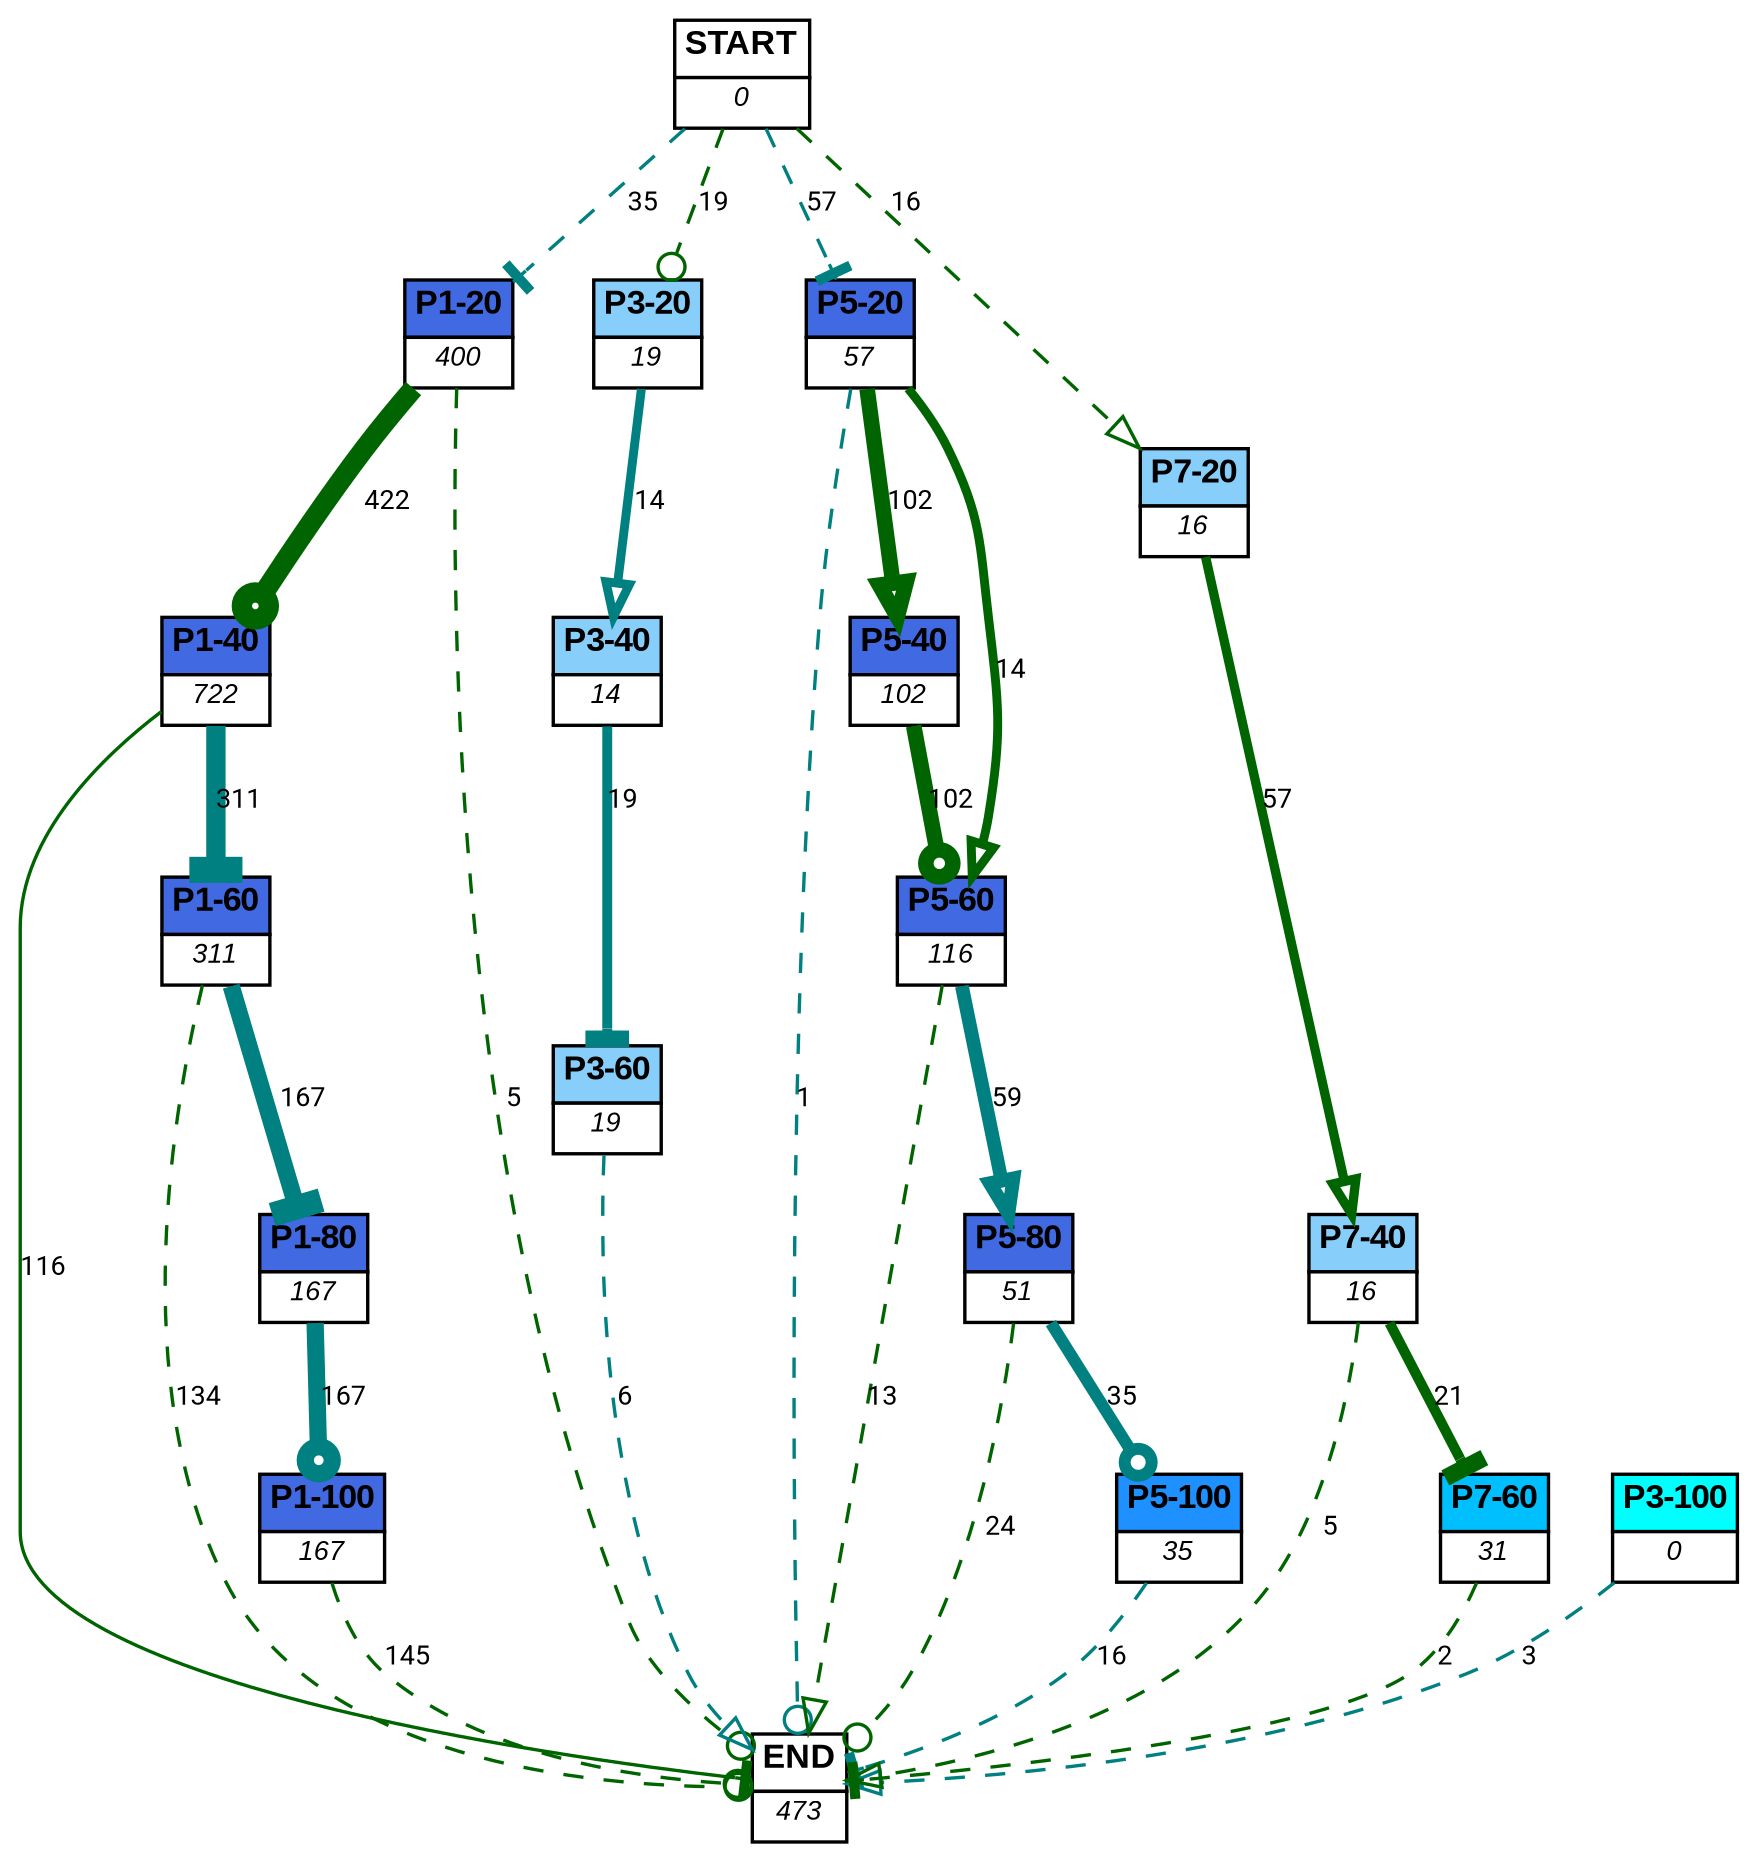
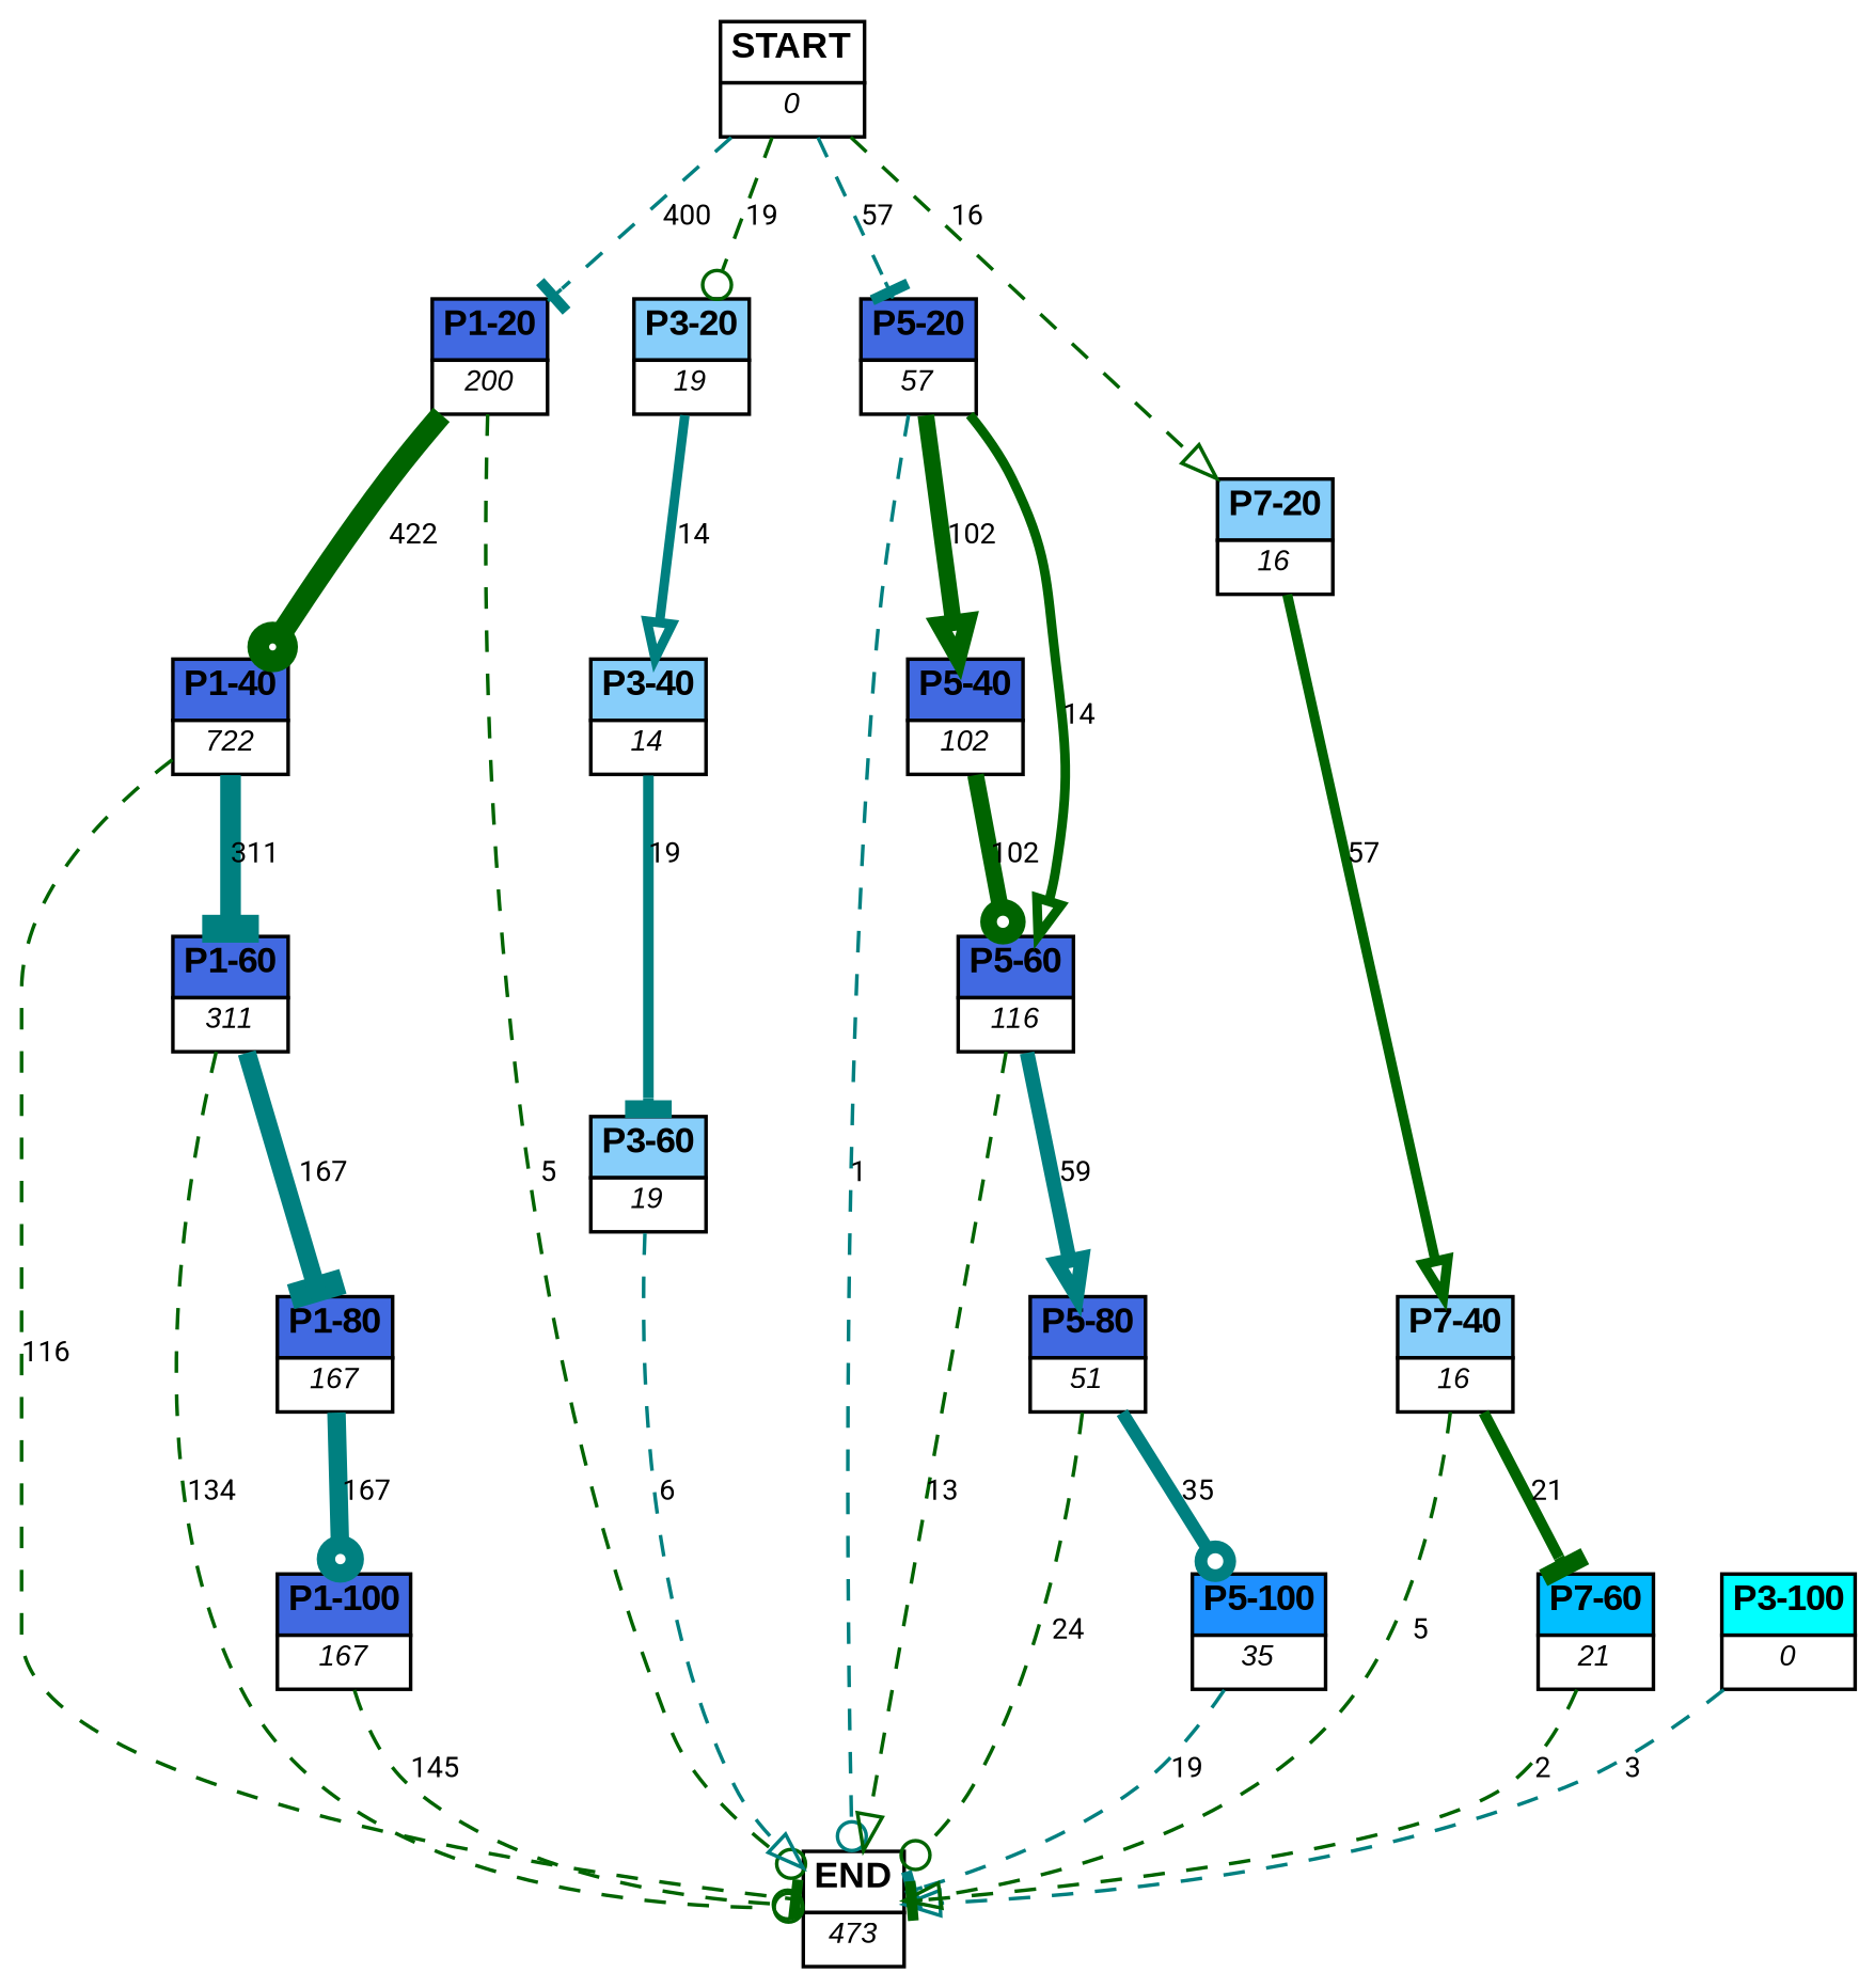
  digraph {
    fontname=Roboto
    node [fontname=Roboto shape=plain]
    edge [arrowhead=odot color=darkgreen fontname=Roboto fontsize=8 labelfloat=false style=dashed]
-   n1 [label=<<table border="0" cellborder="1" cellspacing="0"><tr><td bgcolor="royalblue"><FONT face="Arial" POINT-SIZE="10"><b>P1-20</b></FONT></td></tr><tr><td bgcolor="white"><FONT face="Arial" POINT-SIZE="8"><i>400</i></FONT></td></tr></table>>]
+   n1 [label=<<table border="0" cellborder="1" cellspacing="0"><tr><td bgcolor="royalblue"><FONT face="Arial" POINT-SIZE="10"><b>P1-20</b></FONT></td></tr><tr><td bgcolor="white"><FONT face="Arial" POINT-SIZE="8"><i>200</i></FONT></td></tr></table>>]
    n2 [label=<<table border="0" cellborder="1" cellspacing="0"><tr><td bgcolor="royalblue"><FONT face="Arial" POINT-SIZE="10"><b>P1-40</b></FONT></td></tr><tr><td bgcolor="white"><FONT face="Arial" POINT-SIZE="8"><i>722</i></FONT></td></tr></table>>]
    n3 [label=<<table border="0" cellborder="1" cellspacing="0"><tr><td bgcolor="white"><FONT face="Arial" POINT-SIZE="10"><b>END</b></FONT></td></tr><tr><td bgcolor="white"><FONT face="Arial" POINT-SIZE="8"><i>473</i></FONT></td></tr></table>>]
    n4 [label=<<table border="0" cellborder="1" cellspacing="0"><tr><td bgcolor="royalblue"><FONT face="Arial" POINT-SIZE="10"><b>P1-60</b></FONT></td></tr><tr><td bgcolor="white"><FONT face="Arial" POINT-SIZE="8"><i>311</i></FONT></td></tr></table>>]
    n5 [label=<<table border="0" cellborder="1" cellspacing="0"><tr><td bgcolor="royalblue"><FONT face="Arial" POINT-SIZE="10"><b>P1-80</b></FONT></td></tr><tr><td bgcolor="white"><FONT face="Arial" POINT-SIZE="8"><i>167</i></FONT></td></tr></table>>]
    n6 [label=<<table border="0" cellborder="1" cellspacing="0"><tr><td bgcolor="royalblue"><FONT face="Arial" POINT-SIZE="10"><b>P1-100</b></FONT></td></tr><tr><td bgcolor="white"><FONT face="Arial" POINT-SIZE="8"><i>167</i></FONT></td></tr></table>>]
    n7 [label=<<table border="0" cellborder="1" cellspacing="0"><tr><td bgcolor="lightskyblue"><FONT face="Arial" POINT-SIZE="10"><b>P3-20</b></FONT></td></tr><tr><td bgcolor="white"><FONT face="Arial" POINT-SIZE="8"><i>19</i></FONT></td></tr></table>>]
    n8 [label=<<table border="0" cellborder="1" cellspacing="0"><tr><td bgcolor="lightskyblue"><FONT face="Arial" POINT-SIZE="10"><b>P3-40</b></FONT></td></tr><tr><td bgcolor="white"><FONT face="Arial" POINT-SIZE="8"><i>14</i></FONT></td></tr></table>>]
    n9 [label=<<table border="0" cellborder="1" cellspacing="0"><tr><td bgcolor="lightskyblue"><FONT face="Arial" POINT-SIZE="10"><b>P3-60</b></FONT></td></tr><tr><td bgcolor="white"><FONT face="Arial" POINT-SIZE="8"><i>19</i></FONT></td></tr></table>>]
    n10 [label=<<table border="0" cellborder="1" cellspacing="0"><tr><td bgcolor="aqua"><FONT face="Arial" POINT-SIZE="10"><b>P3-100</b></FONT></td></tr><tr><td bgcolor="white"><FONT face="Arial" POINT-SIZE="8"><i>0</i></FONT></td></tr></table>>]
    n11 [label=<<table border="0" cellborder="1" cellspacing="0"><tr><td bgcolor="royalblue"><FONT face="Arial" POINT-SIZE="10"><b>P5-20</b></FONT></td></tr><tr><td bgcolor="white"><FONT face="Arial" POINT-SIZE="8"><i>57</i></FONT></td></tr></table>>]
    n12 [label=<<table border="0" cellborder="1" cellspacing="0"><tr><td bgcolor="royalblue"><FONT face="Arial" POINT-SIZE="10"><b>P5-40</b></FONT></td></tr><tr><td bgcolor="white"><FONT face="Arial" POINT-SIZE="8"><i>102</i></FONT></td></tr></table>>]
    n13 [label=<<table border="0" cellborder="1" cellspacing="0"><tr><td bgcolor="royalblue"><FONT face="Arial" POINT-SIZE="10"><b>P5-60</b></FONT></td></tr><tr><td bgcolor="white"><FONT face="Arial" POINT-SIZE="8"><i>116</i></FONT></td></tr></table>>]
    n14 [label=<<table border="0" cellborder="1" cellspacing="0"><tr><td bgcolor="royalblue"><FONT face="Arial" POINT-SIZE="10"><b>P5-80</b></FONT></td></tr><tr><td bgcolor="white"><FONT face="Arial" POINT-SIZE="8"><i>51</i></FONT></td></tr></table>>]
    n15 [label=<<table border="0" cellborder="1" cellspacing="0"><tr><td bgcolor="dodgerblue"><FONT face="Arial" POINT-SIZE="10"><b>P5-100</b></FONT></td></tr><tr><td bgcolor="white"><FONT face="Arial" POINT-SIZE="8"><i>35</i></FONT></td></tr></table>>]
    n16 [label=<<table border="0" cellborder="1" cellspacing="0"><tr><td bgcolor="lightskyblue"><FONT face="Arial" POINT-SIZE="10"><b>P7-20</b></FONT></td></tr><tr><td bgcolor="white"><FONT face="Arial" POINT-SIZE="8"><i>16</i></FONT></td></tr></table>>]
    n17 [label=<<table border="0" cellborder="1" cellspacing="0"><tr><td bgcolor="lightskyblue"><FONT face="Arial" POINT-SIZE="10"><b>P7-40</b></FONT></td></tr><tr><td bgcolor="white"><FONT face="Arial" POINT-SIZE="8"><i>16</i></FONT></td></tr></table>>]
-   n18 [label=<<table border="0" cellborder="1" cellspacing="0"><tr><td bgcolor="deepskyblue"><FONT face="Arial" POINT-SIZE="10"><b>P7-60</b></FONT></td></tr><tr><td bgcolor="white"><FONT face="Arial" POINT-SIZE="8"><i>31</i></FONT></td></tr></table>>]
+   n18 [label=<<table border="0" cellborder="1" cellspacing="0"><tr><td bgcolor="deepskyblue"><FONT face="Arial" POINT-SIZE="10"><b>P7-60</b></FONT></td></tr><tr><td bgcolor="white"><FONT face="Arial" POINT-SIZE="8"><i>21</i></FONT></td></tr></table>>]
    n19 [label=<<table border="0" cellborder="1" cellspacing="0"><tr><td bgcolor="white"><FONT face="Arial" POINT-SIZE="10"><b>START</b></FONT></td></tr><tr><td bgcolor="white"><FONT face="Arial" POINT-SIZE="8"><i>0</i></FONT></td></tr></table>>]
    n1 -> n2 [label=422 penwidth=6.045005314036012 style=""]
    n1 -> n3 [label=5]
-   n2 -> n3 [arrowhead=tee label=116 style=solid]
+   n2 -> n3 [arrowhead=tee label=116]
    n2 -> n4 [arrowhead=tee color=teal label=311 penwidth=5.739792912179234 style=""]
    n4 -> n3 [label=134]
    n4 -> n5 [arrowhead=tee color=teal label=167 penwidth=5.117993812416755 style=""]
    n5 -> n6 [color=teal label=167 penwidth=5.117993812416755 style=""]
    n6 -> n3 [label=145]
    n7 -> n8 [arrowhead=onormal color=teal label=14 penwidth=2.6390573296152584 style=""]
    n8 -> n9 [arrowhead=tee color=teal label=19 penwidth=2.9444389791664403 style=""]
    n9 -> n3 [arrowhead=onormal color=teal label=6]
    n10 -> n3 [arrowhead=onormal color=teal label=3]
    n11 -> n3 [color=teal label=1]
    n11 -> n12 [arrowhead=onormal label=102 penwidth=4.624972813284271 style=""]
    n11 -> n13 [arrowhead=onormal label=14 penwidth=2.6390573296152584 style=""]
    n12 -> n13 [label=102 penwidth=4.624972813284271 style=""]
    n13 -> n3 [arrowhead=onormal label=13]
    n13 -> n14 [arrowhead=onormal color=teal label=59 penwidth=4.07753744390572 style=""]
    n14 -> n3 [label=24]
    n14 -> n15 [color=teal label=35 penwidth=3.5553480614894135 style=""]
-   n15 -> n3 [arrowhead=tee color=teal label=16]
+   n15 -> n3 [arrowhead=tee color=teal label=19]
    n16 -> n17 [arrowhead=onormal label=57 penwidth=2.772588722239781 style=""]
    n17 -> n3 [arrowhead=onormal label=5]
    n17 -> n18 [arrowhead=tee label=21 penwidth=3.044522437723423 style=""]
    n18 -> n3 [arrowhead=tee label=2]
-   n19 -> n1 [arrowhead=tee color=teal label=35]
+   n19 -> n1 [arrowhead=tee color=teal label=400]
    n19 -> n7 [label=19]
    n19 -> n11 [arrowhead=tee color=teal label=57]
    n19 -> n16 [arrowhead=onormal label=16]
  }
